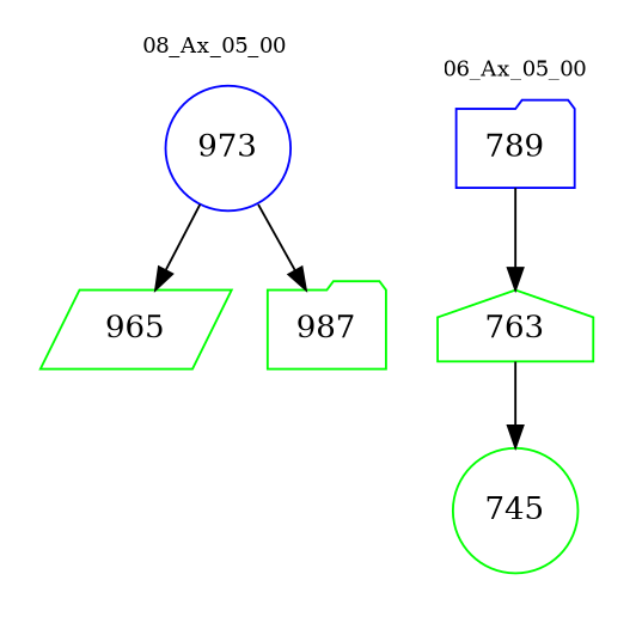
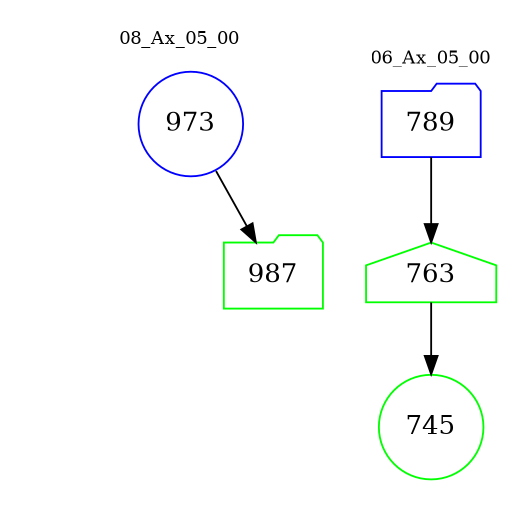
  digraph {
    node [color=green shape=circle]
    edge [color=black]
    n1 [color=blue label=973]
-   n2 [label=965 shape=parallelogram]
    n3 [label=987 shape=folder]
    n4 [color=blue label=789 shape=folder]
    n5 [label=763 shape=house]
    n6 [label=745]
    subgraph cluster_1 {
      color=white
      fontsize=10
      label="08_Ax_05_00"
      n1
-     n2
      n3
    }
    subgraph cluster_2 {
      color=white
      fontsize=10
      label="06_Ax_05_00"
      n4
      n5
      n6
    }
-   n1 -> n2
    n1 -> n3
    n4 -> n5
    n5 -> n6
  }
